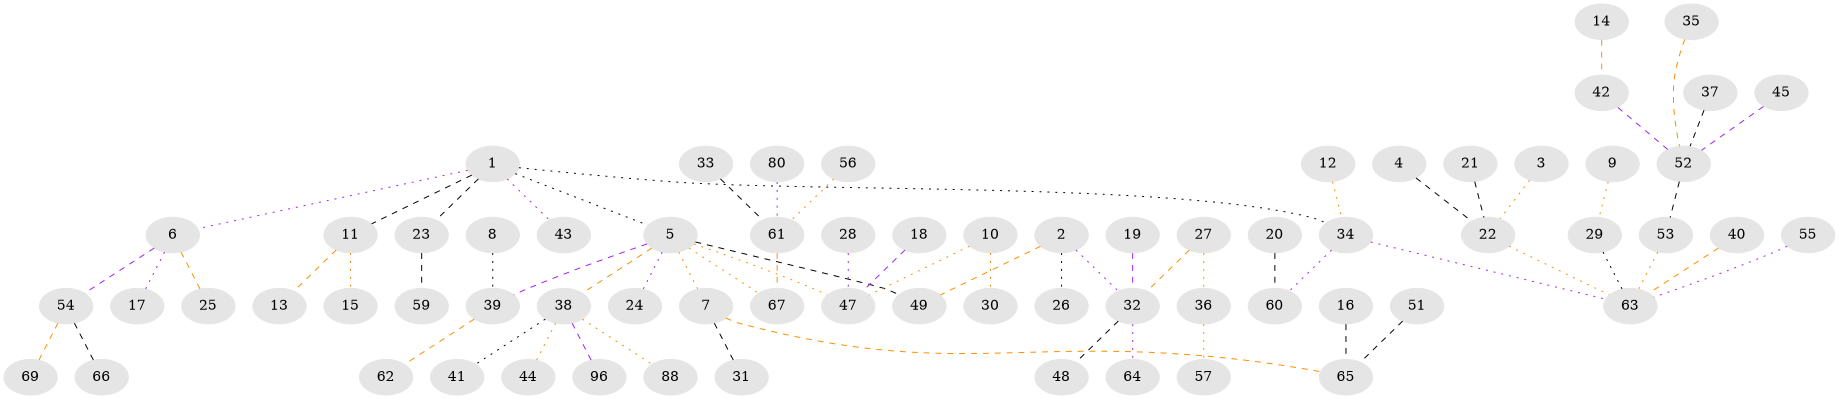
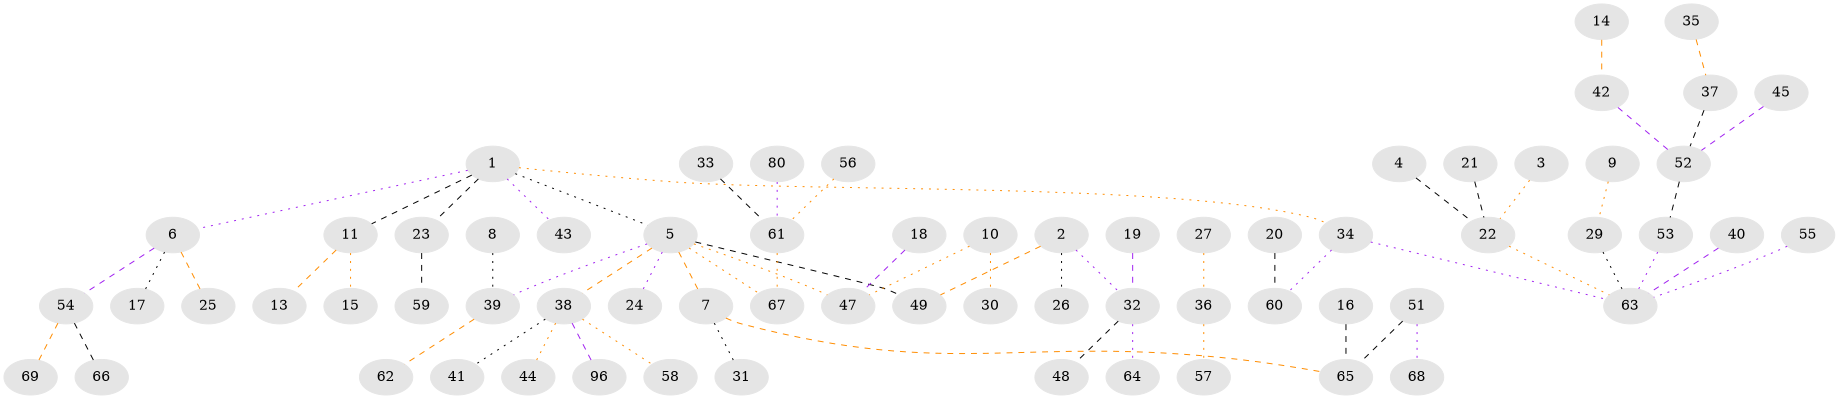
  graph {
    node [color=gray90 style=filled]
    edge [color=darkorange style=dotted weight=1.0]
    1
    5
    6
    11
    23
    34
    43
    49
    7
    24
    38
    39
    47
    67
    17
    25
    54
    13
    15
    59
    60
    63
    2
    26
    32
    48
    64
    3
    22
    4
    31
    65
    41
    44
    n35 [label=96]
-   58 [label=88]
+   58
    62
    66
    69
    8
    9
    29
    10
    30
-   12
    14
    42
    52
    16
    18
    19
    20
    21
    27
    36
    57
-   28
    33
    61
    35
    37
    53
    40
    45
    n65 [label=80]
    51
+   68
    55
    56
    1 -- 5 [color=black]
    1 -- 6 [color=purple]
    1 -- 11 [color=black style=dashed]
    1 -- 23 [color=black style=dashed]
-   1 -- 34 [color=black]
+   1 -- 34
    1 -- 43 [color=purple]
    5 -- 49 [color=black style=dashed]
-   5 -- 7
+   5 -- 7 [style=dashed]
    5 -- 24 [color=purple]
    5 -- 38 [style=dashed]
-   5 -- 39 [color=purple style=dashed]
+   5 -- 39 [color=purple]
    5 -- 47
    5 -- 67
-   6 -- 17 [color=purple]
+   6 -- 17 [color=black]
    6 -- 25 [style=dashed]
    6 -- 54 [color=purple style=dashed]
    11 -- 13 [style=dashed]
    11 -- 15
    23 -- 59 [color=black style=dashed]
    34 -- 60 [color=purple]
    34 -- 63 [color=purple]
-   7 -- 31 [color=black style=dashed]
+   7 -- 31 [color=black]
    7 -- 65 [style=dashed]
    38 -- 41 [color=black]
    38 -- 44
    38 -- n35 [color=purple style=dashed]
    38 -- 58
    39 -- 62 [style=dashed]
    54 -- 66 [color=black style=dashed]
    54 -- 69 [style=dashed]
    2 -- 49 [style=dashed]
    2 -- 26 [color=black]
    2 -- 32 [color=purple]
    32 -- 48 [color=black style=dashed]
    32 -- 64 [color=purple]
    3 -- 22
    22 -- 63
    4 -- 22 [color=black style=dashed]
    8 -- 39 [color=black]
    9 -- 29
    29 -- 63 [color=black]
    10 -- 47
    10 -- 30
-   12 -- 34
    14 -- 42 [style=dashed]
    42 -- 52 [color=purple style=dashed]
    52 -- 53 [color=black style=dashed]
    16 -- 65 [color=black style=dashed]
    18 -- 47 [color=purple style=dashed]
    19 -- 32 [color=purple style=dashed]
    20 -- 60 [color=black style=dashed]
    21 -- 22 [color=black style=dashed]
-   27 -- 32 [style=dashed]
    27 -- 36
    36 -- 57
-   28 -- 47 [color=purple]
    33 -- 61 [color=black style=dashed]
-   61 -- 67 [style=dashed]
-   35 -- 52 [style=dashed]
+   61 -- 67
+   35 -- 37 [style=dashed]
    37 -- 52 [color=black style=dashed]
-   53 -- 63
-   40 -- 63 [style=dashed]
+   53 -- 63 [color=purple]
+   40 -- 63 [color=purple style=dashed]
    45 -- 52 [color=purple style=dashed]
    n65 -- 61 [color=purple]
    51 -- 65 [color=black style=dashed]
+   51 -- 68 [color=purple]
    55 -- 63 [color=purple]
    56 -- 61
  }
